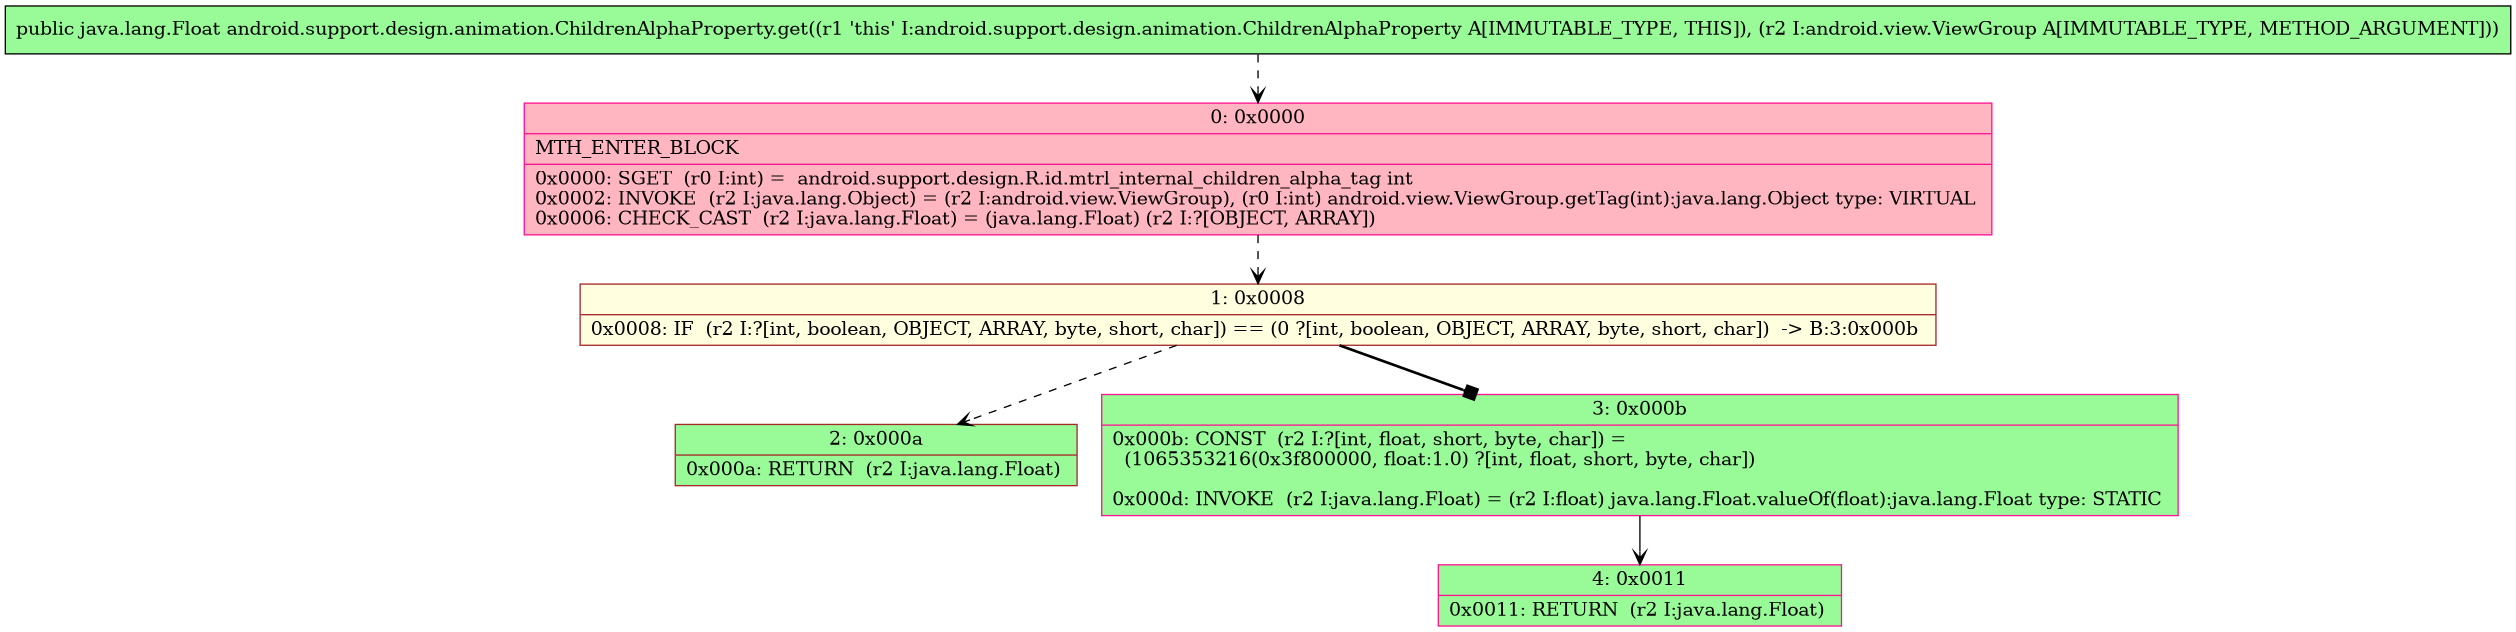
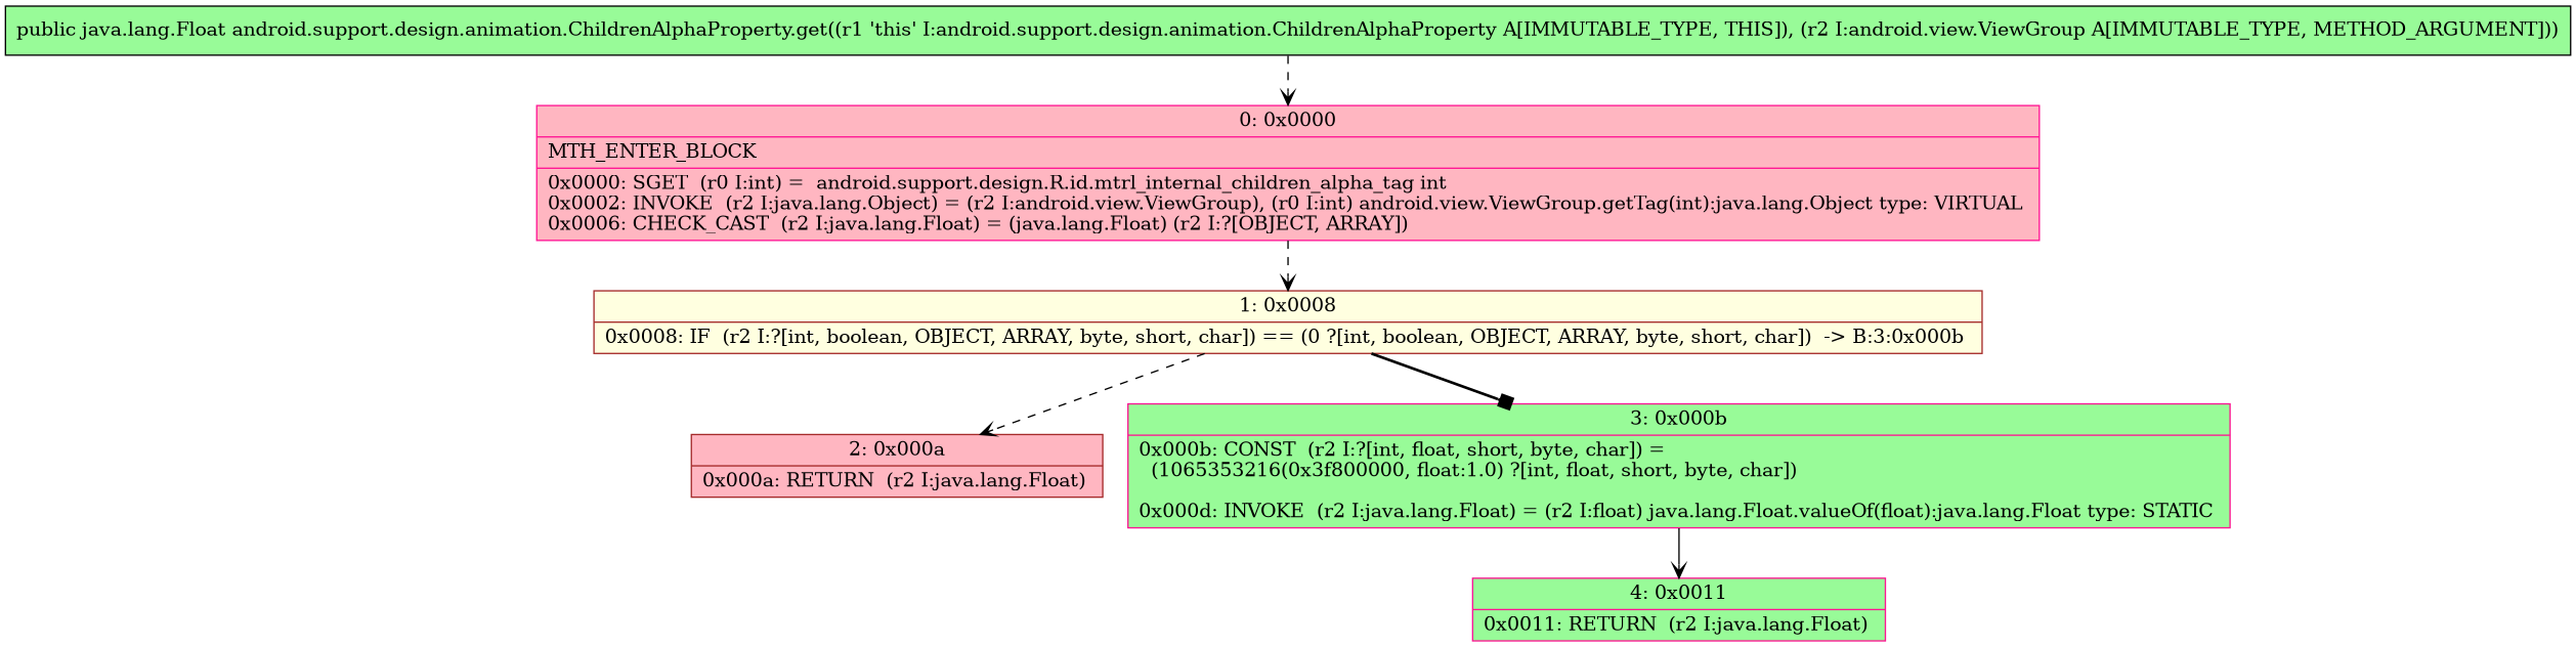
  digraph {
    node [color=deeppink fillcolor=palegreen shape=record style=filled]
    edge [arrowhead=vee style=dashed]
    n1 [fillcolor=lightpink label="{0\:\ 0x0000|MTH_ENTER_BLOCK\l|0x0000: SGET  (r0 I:int) =  android.support.design.R.id.mtrl_internal_children_alpha_tag int \l0x0002: INVOKE  (r2 I:java.lang.Object) = (r2 I:android.view.ViewGroup), (r0 I:int) android.view.ViewGroup.getTag(int):java.lang.Object type: VIRTUAL \l0x0006: CHECK_CAST  (r2 I:java.lang.Float) = (java.lang.Float) (r2 I:?[OBJECT, ARRAY]) \l}"]
    n2 [color=brown fillcolor=lightyellow label="{1\:\ 0x0008|0x0008: IF  (r2 I:?[int, boolean, OBJECT, ARRAY, byte, short, char]) == (0 ?[int, boolean, OBJECT, ARRAY, byte, short, char])  \-\> B:3:0x000b \l}"]
-   n3 [color=brown label="{2\:\ 0x000a|0x000a: RETURN  (r2 I:java.lang.Float) \l}"]
+   n3 [color=brown fillcolor=lightpink label="{2\:\ 0x000a|0x000a: RETURN  (r2 I:java.lang.Float) \l}"]
    n4 [label="{3\:\ 0x000b|0x000b: CONST  (r2 I:?[int, float, short, byte, char]) = \l  (1065353216(0x3f800000, float:1.0) ?[int, float, short, byte, char])\l \l0x000d: INVOKE  (r2 I:java.lang.Float) = (r2 I:float) java.lang.Float.valueOf(float):java.lang.Float type: STATIC \l}"]
    n5 [label="{4\:\ 0x0011|0x0011: RETURN  (r2 I:java.lang.Float) \l}"]
    n6 [color=black label="{public java.lang.Float android.support.design.animation.ChildrenAlphaProperty.get((r1 'this' I:android.support.design.animation.ChildrenAlphaProperty A[IMMUTABLE_TYPE, THIS]), (r2 I:android.view.ViewGroup A[IMMUTABLE_TYPE, METHOD_ARGUMENT])) }"]
    n1 -> n2
    n2 -> n3
    n2 -> n4 [arrowhead=box style=bold]
    n4 -> n5 [style=solid]
    n6 -> n1
  }
